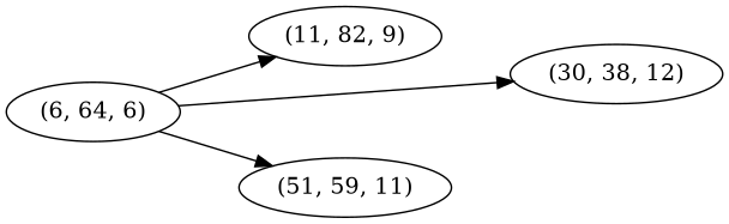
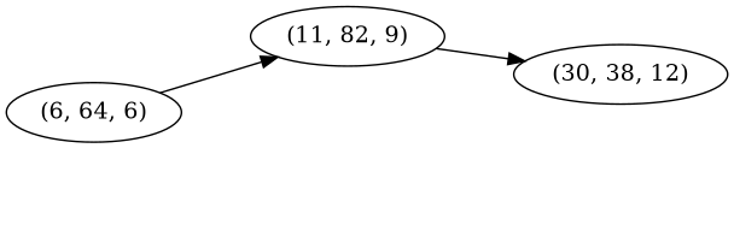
  digraph {
    rankdir=LR
    n1 [label="(11, 82, 9)"]
    "(6, 64, 6)"
    "(30, 38, 12)"
-   "(51, 59, 11)"
    "(6, 64, 6)" -> n1
-   "(6, 64, 6)" -> "(30, 38, 12)"
-   "(6, 64, 6)" -> "(51, 59, 11)"
+   n1 -> "(30, 38, 12)"
  }
